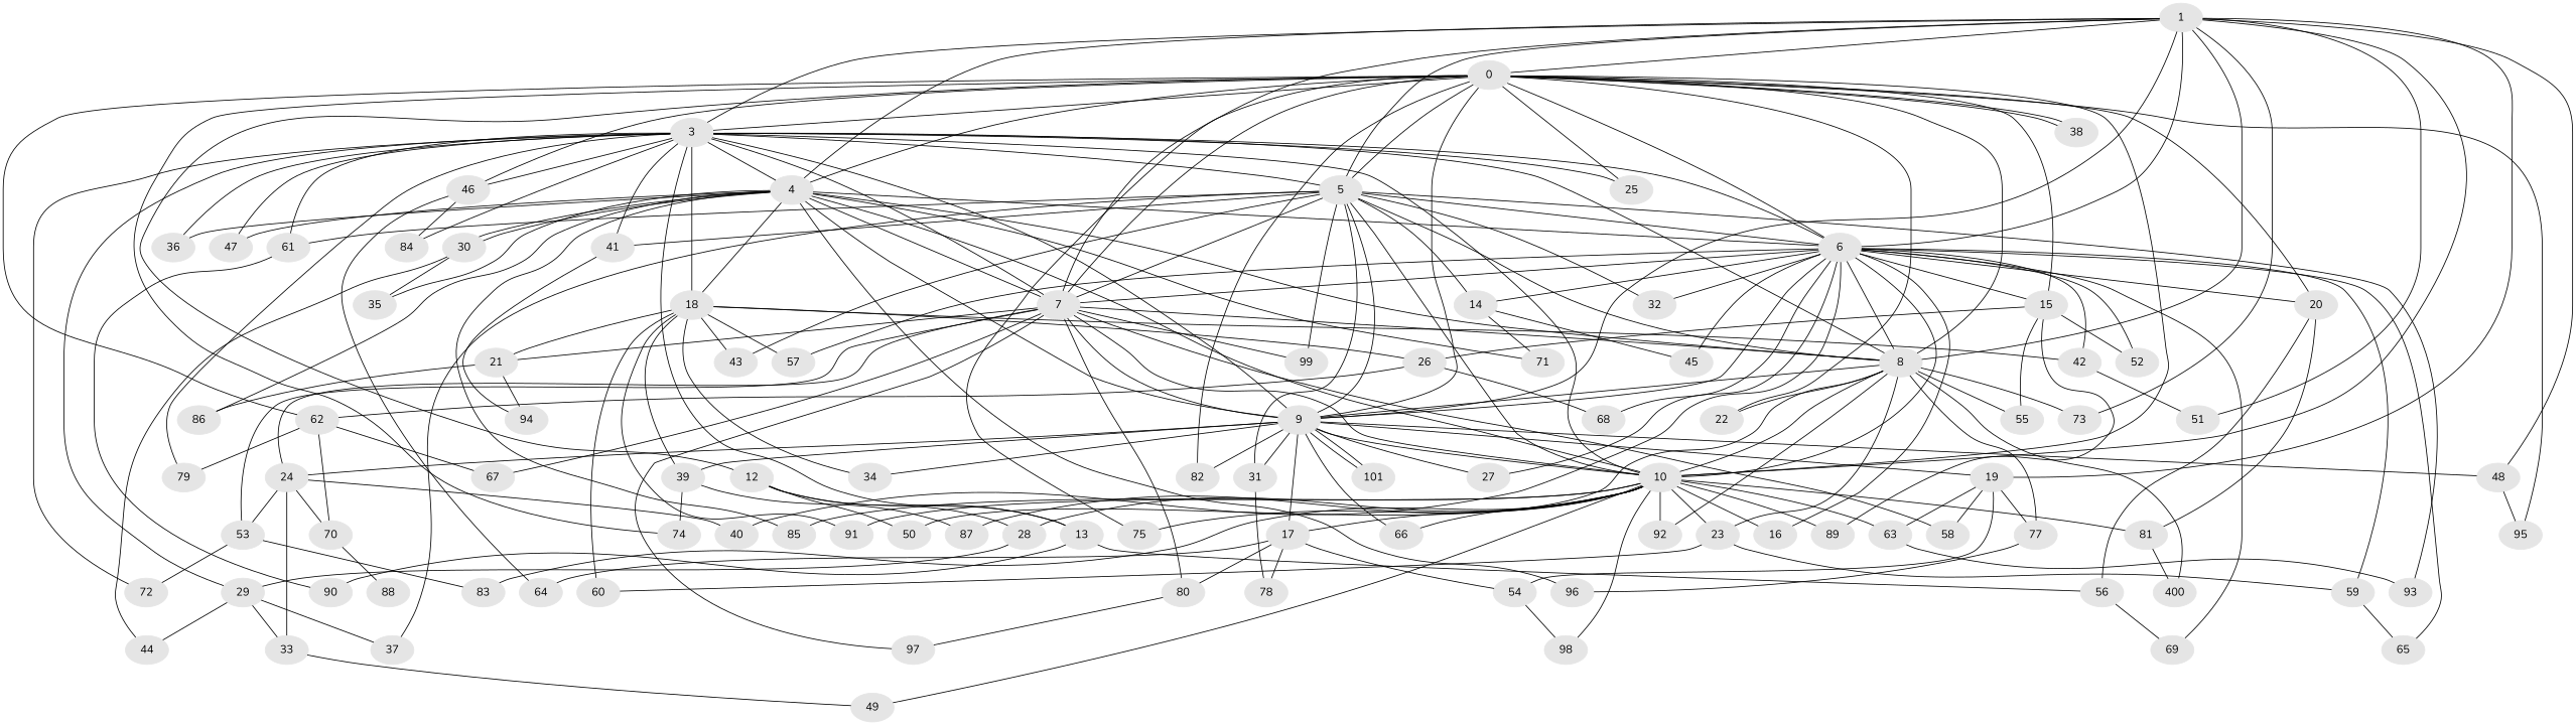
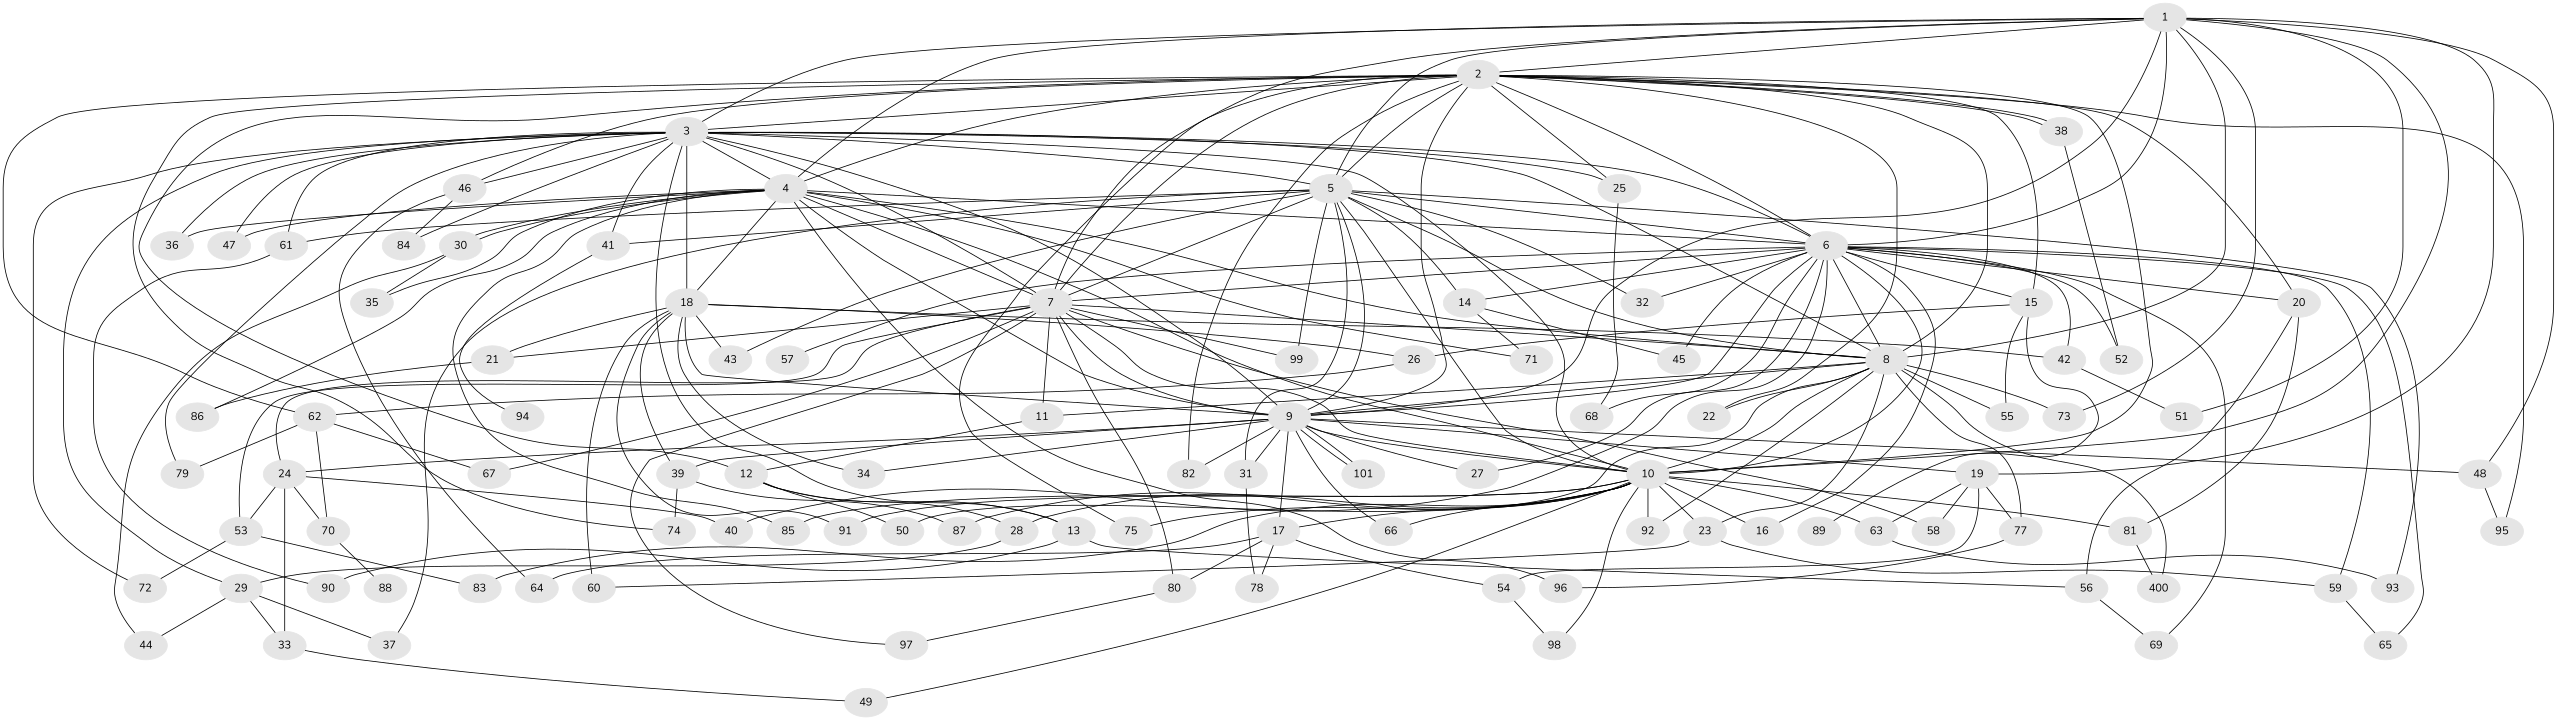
  graph {
    fontname=Nunito
    node [color=gray90 fontname=Nunito style=filled]
    edge [fontname=Nunito]
    1
-   2 [label=0]
+   2
    3
    4
    5
    6
    7
    8
    9
    10
    19
    48
    51
    73
    12
    15
    20
    22
    25
    38
    46
    62
    74
    75
    82
    95
    13
    18
    29
    36
    41
    47
    61
    72
    79
    84
    30
    35
    71
    85
    86
    96
    14
    31
    32
    37
    43
    93
    99
    16
    27
    40
    42
    45
    52
    57
    59
    65
    68
    69
+   11
    21
    24
    53
    58
    67
    80
    97
    23
    50
    55
    77
    92
    n74 [label=400]
    17
    34
    39
    66
    101
    28
    49
    63
    81
    83
    87
    89
    91
    98
    54
    26
    56
    64
    70
    90
    60
    33
    44
    94
    78
    88
    1 -- 2
    1 -- 3
    1 -- 4
    1 -- 5
    1 -- 6
    1 -- 7
    1 -- 8
    1 -- 9
    1 -- 10
    1 -- 19
    1 -- 48
    1 -- 51
    1 -- 73
    2 -- 3
    2 -- 4
    2 -- 5
    2 -- 6
    2 -- 7
    2 -- 8
    2 -- 9
    2 -- 10
    2 -- 12
    2 -- 15
    2 -- 20
    2 -- 22
    2 -- 25
    2 -- 38
    2 -- 38
    2 -- 46
    2 -- 62
    2 -- 74
    2 -- 75
    2 -- 82
    2 -- 95
    3 -- 4
    3 -- 5
    3 -- 6
    3 -- 7
    3 -- 8
    3 -- 9
    3 -- 10
    3 -- 25
    3 -- 46
    3 -- 13
    3 -- 18
    3 -- 29
    3 -- 36
    3 -- 41
    3 -- 47
    3 -- 61
    3 -- 72
    3 -- 79
    3 -- 84
    4 -- 6
    4 -- 7
    4 -- 8
    4 -- 9
    4 -- 10
    4 -- 18
    4 -- 36
    4 -- 47
    4 -- 30
    4 -- 30
    4 -- 35
    4 -- 71
    4 -- 85
    4 -- 86
    4 -- 96
    5 -- 6
    5 -- 7
    5 -- 8
    5 -- 9
    5 -- 10
    5 -- 41
    5 -- 61
    5 -- 14
    5 -- 31
    5 -- 32
    5 -- 37
    5 -- 43
    5 -- 93
    5 -- 99
    6 -- 7
    6 -- 8
    6 -- 9
    6 -- 10
    6 -- 15
    6 -- 20
    6 -- 14
    6 -- 32
    6 -- 16
    6 -- 27
    6 -- 40
    6 -- 42
    6 -- 45
    6 -- 52
    6 -- 57
    6 -- 59
    6 -- 65
    6 -- 68
    6 -- 69
    7 -- 8
    7 -- 9
    7 -- 10
    7 -- 99
+   7 -- 11
    7 -- 21
    7 -- 24
    7 -- 53
    7 -- 58
    7 -- 67
    7 -- 80
    7 -- 97
    8 -- 9
    8 -- 10
    8 -- 73
    8 -- 22
+   8 -- 11
    8 -- 23
    8 -- 50
    8 -- 55
    8 -- 77
    8 -- 92
    8 -- n74
    9 -- 10
    9 -- 19
    9 -- 48
    9 -- 82
    9 -- 31
    9 -- 27
    9 -- 24
    9 -- 17
    9 -- 34
    9 -- 39
    9 -- 66
    9 -- 101
    9 -- 101
    10 -- 75
    10 -- 85
    10 -- 16
    10 -- 23
    10 -- 92
    10 -- 17
    10 -- 66
    10 -- 28
    10 -- 49
    10 -- 63
    10 -- 81
    10 -- 83
    10 -- 87
-   10 -- 89
    10 -- 91
    10 -- 98
    19 -- 58
    19 -- 77
    19 -- 63
    19 -- 54
    48 -- 95
    12 -- 13
    12 -- 50
    12 -- 28
    15 -- 55
    15 -- 89
    15 -- 26
    20 -- 81
    20 -- 56
-   26 -- 68
-   15 -- 52
+   25 -- 68
+   38 -- 52
    46 -- 84
    46 -- 64
    62 -- 79
    62 -- 67
    62 -- 70
    13 -- 56
    13 -- 90
    18 -- 43
    18 -- 42
-   18 -- 57
+   18 -- 9
    18 -- 21
    18 -- 34
    18 -- 39
    18 -- 91
    18 -- 26
    18 -- 60
    29 -- 37
    29 -- 33
    29 -- 44
    41 -- 94
    61 -- 90
    30 -- 35
    30 -- 44
    14 -- 71
    14 -- 45
    31 -- 78
    42 -- 51
    59 -- 65
+   11 -- 12
    21 -- 86
-   21 -- 94
    24 -- 40
    24 -- 53
    24 -- 70
    24 -- 33
    53 -- 72
    53 -- 83
    80 -- 97
    23 -- 59
    23 -- 60
    77 -- 96
    17 -- 80
    17 -- 54
    17 -- 64
    17 -- 78
    39 -- 74
    39 -- 87
    28 -- 29
    63 -- 93
    81 -- n74
    54 -- 98
    26 -- 62
    56 -- 69
    70 -- 88
    33 -- 49
  }
